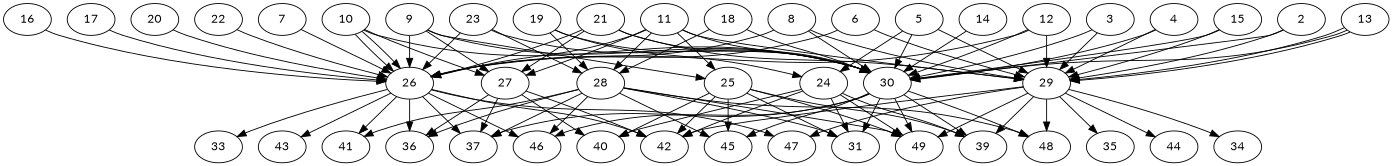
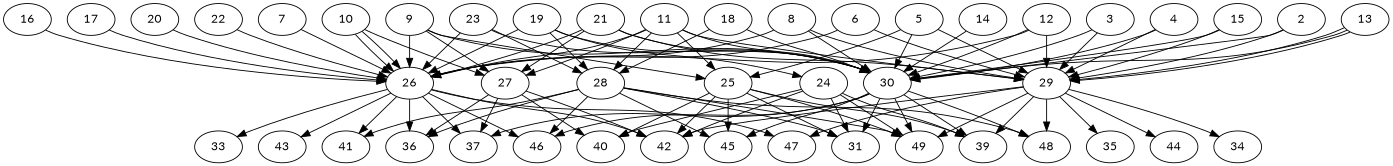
  digraph {
    fontname=Lato
    node [alpha=0.01 fontname=Lato]
    edge [fontname=Lato]
    26 [alpha=0.20 expect_size=107681079565453136]
    42 [alpha=0.12 expect_size=1227688675035112448]
    33 [alpha=0.13 expect_size=5857526016100728832]
    36 [alpha=0.00 expect_size=47738785296687704]
    37 [alpha=0.06 expect_size=437273267103696832]
    41 [alpha=0.00 expect_size=91334388351554813952]
    43 [expect_size=8843313209017162]
    46 [alpha=0.10 expect_size=5417985480766401536]
    47 [alpha=0.11 expect_size=3221852111433336832]
    2 [alpha=0.03 expect_size=116916813687140000]
    29 [alpha=0.15 expect_size=107923985840780345344]
    30 [alpha=0.12 expect_size=86097192373551366144]
    39 [alpha=0.10 expect_size=14703790115640032886784]
    49 [alpha=0.14 expect_size=1230797099489115904]
    48 [alpha=0.07 expect_size=23188501087464708]
    34 [alpha=0.14 expect_size=10281519854327377920]
    35 [alpha=0.18 expect_size=149970323799105601536]
    44 [alpha=0.16 expect_size=33457815094027724]
    31 [alpha=0.15 expect_size=239790464742256017408]
    45 [alpha=0.11 expect_size=62751089836169304]
    3 [alpha=0.05 expect_size=4259631168556630016000]
    4 [alpha=0.15 expect_size=122042424719850928]
    5 [expect_size=115542870868271216]
    24 [alpha=0.14 expect_size=3079484944580516352]
    40 [alpha=0.17 expect_size=125429729745067573248]
    6 [alpha=0.08 expect_size=47061528877770624]
    7 [alpha=0.00 expect_size=4618143744368414]
    8 [alpha=0.03 expect_size=79190201865926240]
    9 [alpha=0.06 expect_size=75100905064034704]
    25 [alpha=0.07 expect_size=1830484018417958387712]
    27 [expect_size=3750177157970925568]
    10 [alpha=0.17 expect_size=2158579206889592832]
    11 [alpha=0.16 expect_size=418724369428558976]
    28 [alpha=0.16 expect_size=10353518211745816576]
    12 [alpha=0.07 expect_size=28924955985150836]
    13 [alpha=0.12 expect_size=17160361666017306345472]
    14 [alpha=0.15 expect_size=115116871743625728]
    15 [expect_size=64029623896224800]
    16 [alpha=0.19 expect_size=2198198724906088136704]
    17 [alpha=0.08 expect_size=148666440275181174784]
    18 [alpha=0.02 expect_size=189162232712873664]
    19 [alpha=0.07 expect_size=167917273991310475264]
    20 [alpha=0.05 expect_size=1100907307930225920]
    21 [alpha=0.14 expect_size=16979319411258674905088]
    22 [alpha=0.04 expect_size=141666243829634160]
    23 [alpha=0.20 expect_size=4637404196606295670784]
    26 -> 42
    26 -> 33
    26 -> 36
    26 -> 37
    26 -> 41
    26 -> 43
    26 -> 46
    26 -> 47
    2 -> 29
    2 -> 30
    29 -> 42
    29 -> 47
    29 -> 39
    29 -> 49
    29 -> 48
    29 -> 34
    29 -> 35
    29 -> 44
    30 -> 37
    30 -> 46
    30 -> 39
    30 -> 49
    30 -> 48
    30 -> 31
    30 -> 45
    3 -> 29
    3 -> 30
    4 -> 29
    4 -> 30
    5 -> 29
    5 -> 30
-   5 -> 24
+   5 -> 25
    24 -> 42
    24 -> 39
    24 -> 49
    24 -> 31
    24 -> 40
    6 -> 26
    6 -> 29
    7 -> 26
    8 -> 26
    8 -> 29
    8 -> 30
    9 -> 26
    9 -> 30
    9 -> 25
    9 -> 27
    25 -> 42
    25 -> 39
    25 -> 49
    25 -> 31
    25 -> 45
    25 -> 40
    27 -> 42
    27 -> 36
    27 -> 37
    27 -> 40
    10 -> 26
    10 -> 26
-   10 -> 30
    10 -> 27
    11 -> 26
    11 -> 29
    11 -> 30
    11 -> 25
    11 -> 27
    11 -> 28
    28 -> 36
-   28 -> 37
    28 -> 41
    28 -> 46
    28 -> 49
    28 -> 48
    28 -> 31
    28 -> 45
    12 -> 26
    12 -> 29
    12 -> 30
    13 -> 29
    13 -> 29
    13 -> 30
    14 -> 30
    15 -> 29
    15 -> 30
    16 -> 26
    17 -> 26
    18 -> 30
    18 -> 28
+   19 -> 26
    19 -> 30
    19 -> 24
    19 -> 28
    20 -> 26
    21 -> 26
    21 -> 29
    21 -> 30
    21 -> 27
    22 -> 26
    23 -> 26
    23 -> 30
    23 -> 28
  }
